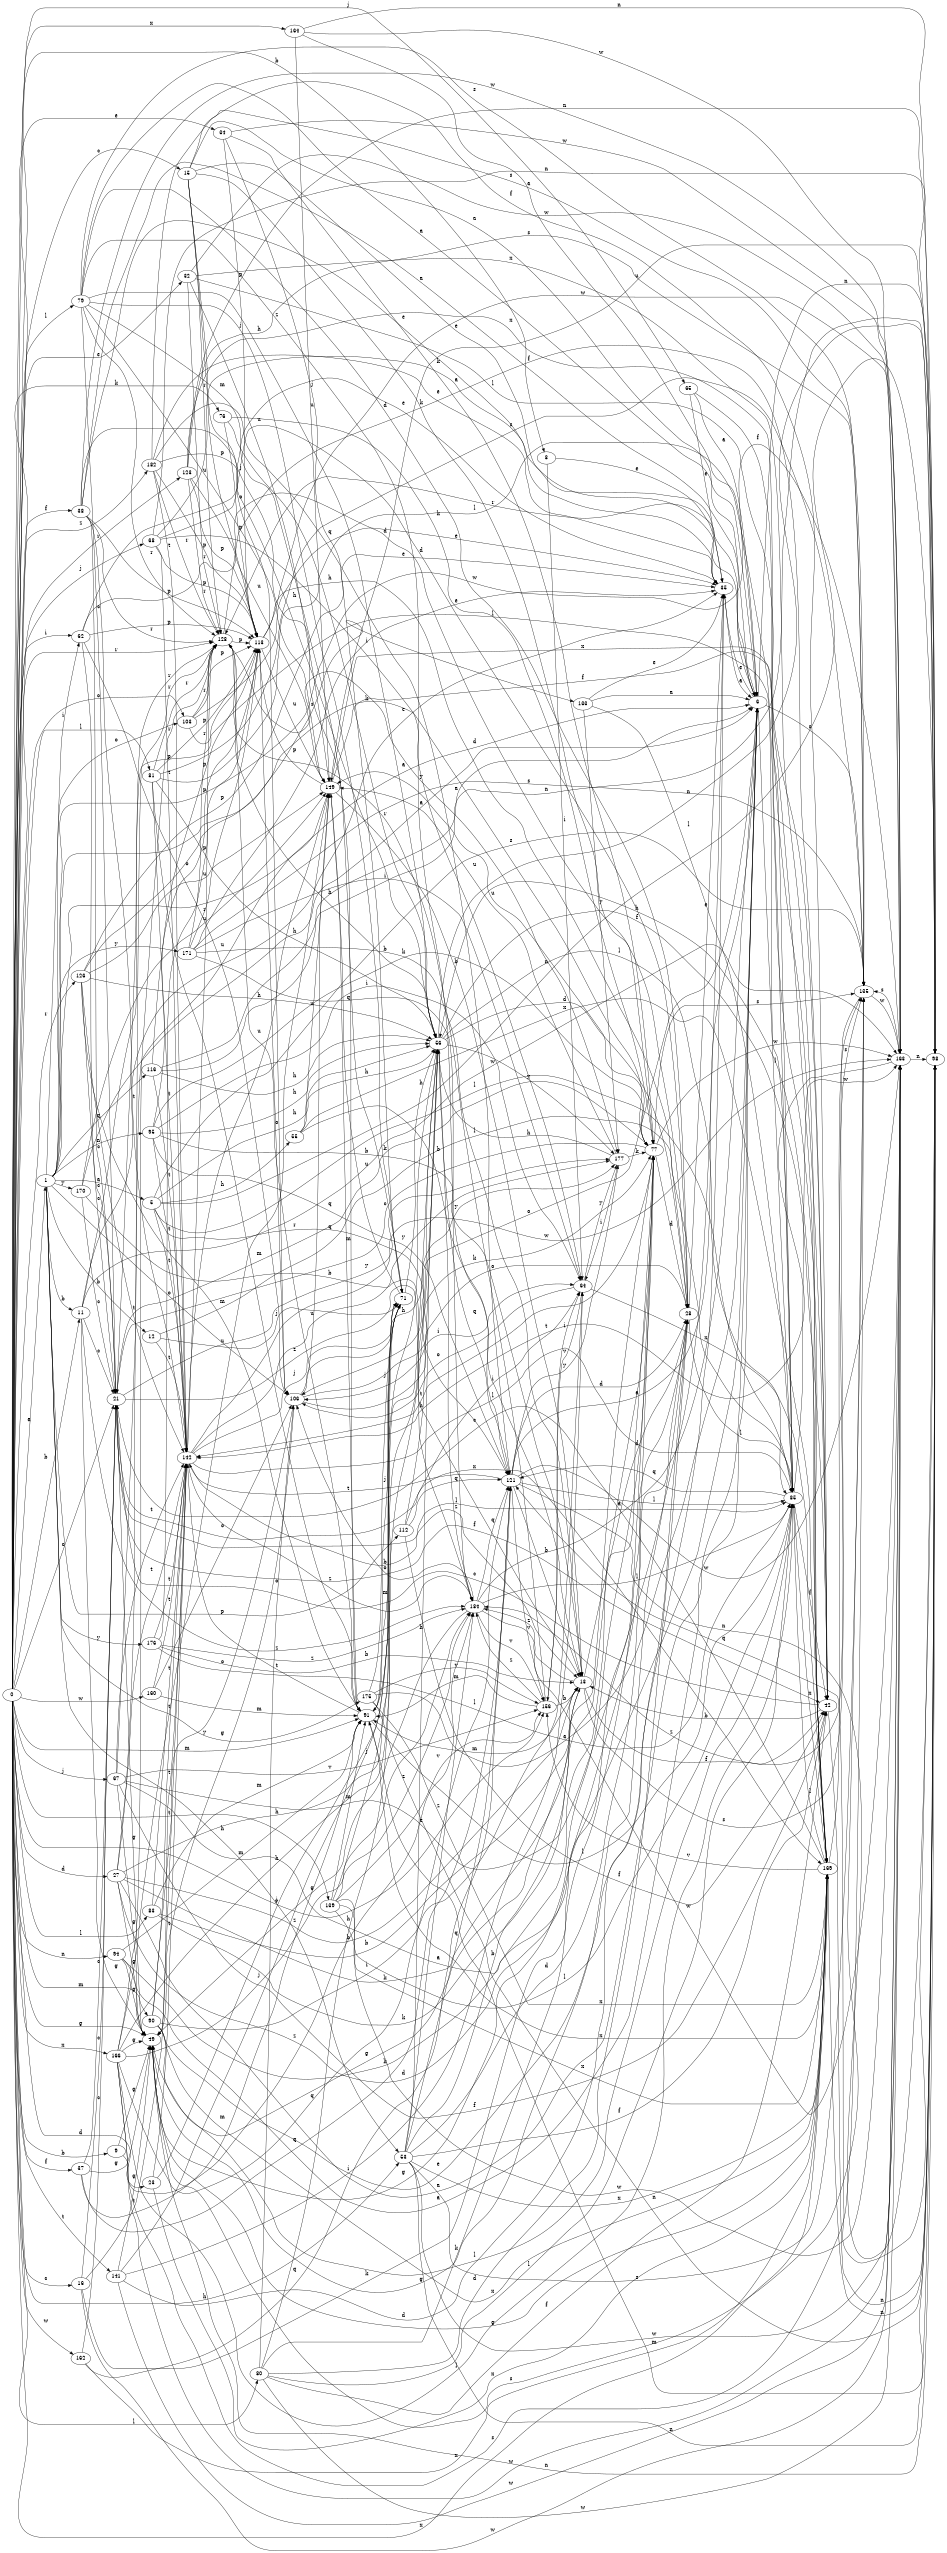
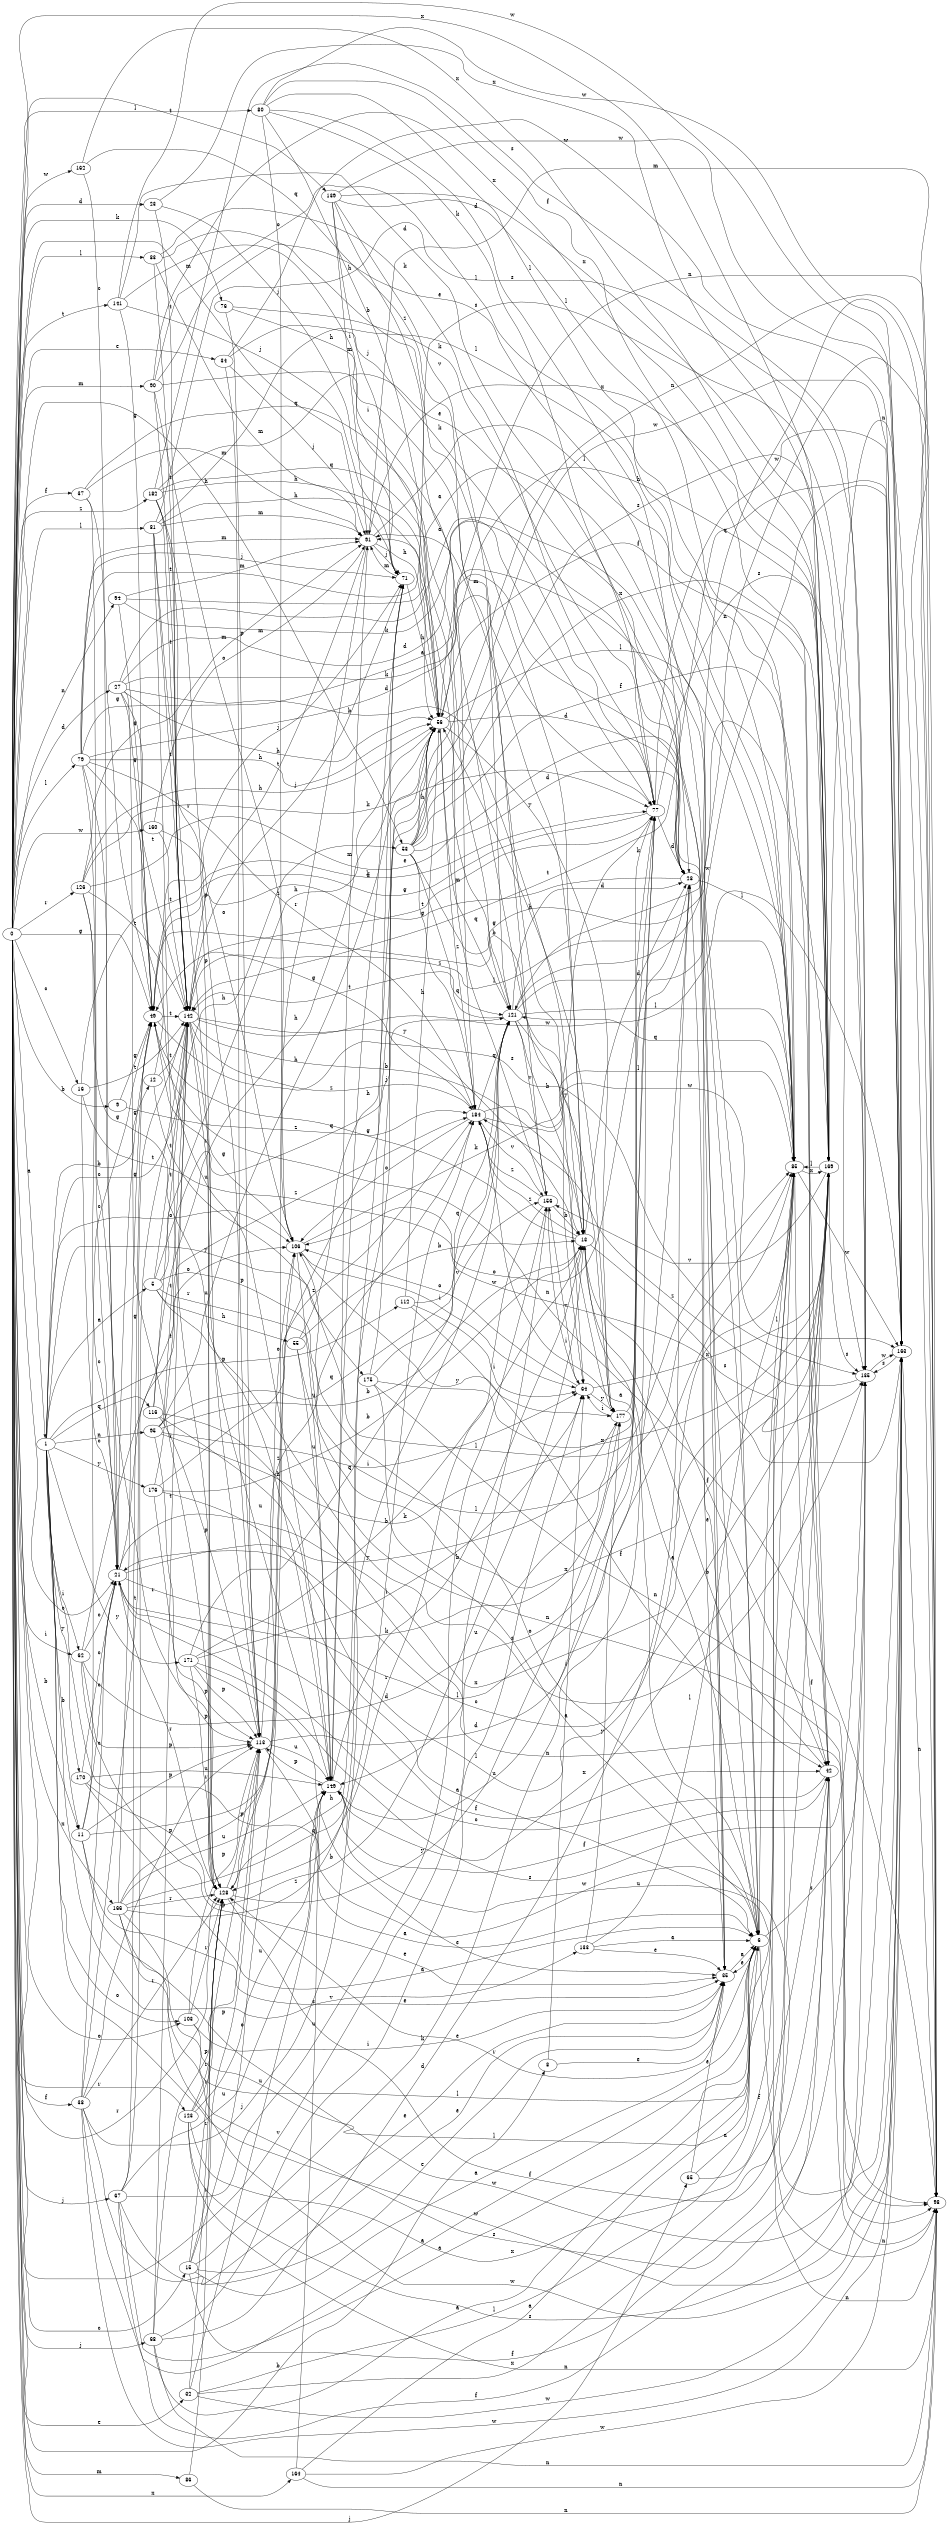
  strict digraph {
    rankdir=LR
    0
    1
    8
    9
    11
    15
    16
    21
    23
    27
    32
    34
    37
    38
    49
    53
    62
    65
    67
    68
    76
    79
    80
    81
    83
+   86
    90
    91
    94
    103
    123
    126
    128
    139
    141
    156
    160
    162
    164
    166
    169
    182
    5
    6
    12
    95
    106
    112
    116
    133
    163
    170
    171
    175
    176
    35
    64
    184
    113
    42
    77
    142
    85
    177
    71
    56
    13
    28
    149
    121
    98
    135
    55
    0 -> 1 [label=a]
    0 -> 8 [label=b]
    0 -> 9 [label=b]
    0 -> 11 [label=b]
    0 -> 15 [label=c]
    0 -> 16 [label=c]
    0 -> 21 [label=c]
    0 -> 23 [label=d]
    0 -> 27 [label=d]
    0 -> 32 [label=e]
    0 -> 34 [label=e]
    0 -> 37 [label=f]
    0 -> 38 [label=f]
    0 -> 49 [label=g]
    0 -> 53 [label=h]
    0 -> 62 [label=i]
    0 -> 65 [label=j]
    0 -> 67 [label=j]
    0 -> 68 [label=j]
    0 -> 76 [label=k]
    0 -> 79 [label=l]
    0 -> 80 [label=l]
    0 -> 81 [label=l]
    0 -> 83 [label=l]
+   0 -> 86 [label=m]
    0 -> 90 [label=m]
    0 -> 91 [label=m]
    0 -> 94 [label=n]
    0 -> 103 [label=o]
    0 -> 123 [label=r]
    0 -> 126 [label=r]
    0 -> 128 [label=r]
    0 -> 139 [label=t]
    0 -> 141 [label=t]
    0 -> 156 [label=v]
    0 -> 160 [label=w]
    0 -> 162 [label=w]
    0 -> 164 [label=x]
    0 -> 166 [label=x]
    0 -> 169 [label=x]
    0 -> 182 [label=z]
    1 -> 11 [label=b]
    1 -> 53 [label=h]
    1 -> 62 [label=i]
    1 -> 103 [label=o]
    1 -> 5 [label=a]
    1 -> 6 [label=a]
    1 -> 12 [label=b]
    1 -> 95 [label=n]
    1 -> 106 [label=o]
    1 -> 112 [label=p]
    1 -> 116 [label=q]
    1 -> 133 [label=s]
    1 -> 163 [label=w]
    1 -> 170 [label=y]
    1 -> 171 [label=y]
    1 -> 175 [label=y]
    1 -> 176 [label=y]
    8 -> 35 [label=e]
    8 -> 64 [label=i]
    9 -> 49 [label=g]
    9 -> 184 [label=z]
    11 -> 21 [label=c]
    11 -> 49 [label=g]
    11 -> 163 [label=w]
    11 -> 35 [label=e]
    11 -> 184 [label=z]
    11 -> 113 [label=p]
    15 -> 128 [label=r]
    15 -> 6 [label=a]
    15 -> 106 [label=o]
    15 -> 35 [label=e]
    15 -> 113 [label=p]
    15 -> 42 [label=f]
    15 -> 77 [label=k]
    16 -> 21 [label=c]
    16 -> 163 [label=w]
    16 -> 77 [label=k]
    16 -> 142 [label=t]
    21 -> 49 [label=g]
    21 -> 128 [label=r]
    21 -> 169 [label=x]
    21 -> 184 [label=z]
    21 -> 42 [label=f]
    21 -> 77 [label=k]
    21 -> 85 [label=l]
    21 -> 177 [label=y]
    23 -> 169 [label=x]
    23 -> 142 [label=t]
    23 -> 71 [label=j]
    27 -> 49 [label=g]
    27 -> 128 [label=r]
    27 -> 6 [label=a]
    27 -> 77 [label=k]
    27 -> 142 [label=t]
    27 -> 56 [label=h]
    27 -> 13 [label=b]
    27 -> 28 [label=d]
    32 -> 128 [label=r]
    32 -> 169 [label=x]
    32 -> 163 [label=w]
    32 -> 85 [label=l]
    32 -> 149 [label=u]
    34 -> 163 [label=w]
    34 -> 113 [label=p]
    34 -> 77 [label=k]
    34 -> 71 [label=j]
    37 -> 21 [label=c]
    37 -> 49 [label=g]
    37 -> 91 [label=m]
    37 -> 121 [label=q]
    38 -> 21 [label=c]
    38 -> 128 [label=r]
    38 -> 6 [label=a]
    38 -> 163 [label=w]
    38 -> 35 [label=e]
    38 -> 113 [label=p]
    38 -> 142 [label=t]
    38 -> 71 [label=j]
    49 -> 142 [label=t]
    49 -> 98 [label=n]
    49 -> 135 [label=s]
    53 -> 169 [label=x]
    53 -> 163 [label=w]
    53 -> 184 [label=z]
    53 -> 42 [label=f]
    53 -> 56 [label=h]
    53 -> 13 [label=b]
    53 -> 28 [label=d]
    53 -> 121 [label=q]
    53 -> 98 [label=n]
    53 -> 135 [label=s]
    62 -> 21 [label=c]
    62 -> 106 [label=o]
    62 -> 35 [label=e]
    62 -> 113 [label=p]
    62 -> 28 [label=d]
    65 -> 6 [label=a]
    65 -> 35 [label=e]
    65 -> 42 [label=f]
    67 -> 49 [label=g]
    67 -> 156 [label=v]
    67 -> 6 [label=a]
    67 -> 35 [label=e]
    67 -> 42 [label=f]
    67 -> 142 [label=t]
    67 -> 149 [label=u]
    68 -> 6 [label=a]
    68 -> 64 [label=i]
    68 -> 113 [label=p]
    68 -> 142 [label=t]
    68 -> 28 [label=d]
    68 -> 98 [label=n]
    76 -> 113 [label=p]
    76 -> 77 [label=k]
    76 -> 56 [label=h]
    79 -> 21 [label=c]
    79 -> 91 [label=m]
    79 -> 128 [label=r]
    79 -> 6 [label=a]
    79 -> 184 [label=z]
    79 -> 71 [label=j]
    79 -> 56 [label=h]
    79 -> 28 [label=d]
    79 -> 149 [label=u]
    79 -> 135 [label=s]
    80 -> 106 [label=o]
    80 -> 163 [label=w]
    80 -> 42 [label=f]
    80 -> 77 [label=k]
    80 -> 85 [label=l]
    80 -> 56 [label=h]
    80 -> 28 [label=d]
    81 -> 91 [label=m]
    81 -> 128 [label=r]
    81 -> 113 [label=p]
    81 -> 142 [label=t]
    81 -> 85 [label=l]
    81 -> 56 [label=h]
    81 -> 135 [label=s]
    83 -> 91 [label=m]
    83 -> 77 [label=k]
    83 -> 142 [label=t]
    83 -> 13 [label=b]
+   86 -> 128 [label=r]
+   86 -> 98 [label=n]
    90 -> 169 [label=x]
    90 -> 106 [label=o]
    90 -> 35 [label=e]
    90 -> 64 [label=i]
    90 -> 142 [label=t]
    90 -> 85 [label=l]
    91 -> 128 [label=r]
    91 -> 169 [label=x]
    91 -> 142 [label=t]
    91 -> 85 [label=l]
    91 -> 71 [label=j]
    91 -> 56 [label=h]
    94 -> 49 [label=g]
    94 -> 91 [label=m]
    94 -> 6 [label=a]
    94 -> 77 [label=k]
    103 -> 128 [label=r]
    103 -> 35 [label=e]
    103 -> 113 [label=p]
    103 -> 85 [label=l]
    123 -> 128 [label=r]
    123 -> 169 [label=x]
    123 -> 113 [label=p]
    123 -> 149 [label=u]
    123 -> 98 [label=n]
    123 -> 135 [label=s]
    126 -> 21 [label=c]
    126 -> 91 [label=m]
    126 -> 35 [label=e]
    126 -> 77 [label=k]
    126 -> 142 [label=t]
    126 -> 56 [label=h]
    126 -> 149 [label=u]
    128 -> 113 [label=p]
    128 -> 42 [label=f]
    128 -> 177 [label=y]
    128 -> 56 [label=h]
    139 -> 91 [label=m]
    139 -> 156 [label=v]
    139 -> 169 [label=x]
    139 -> 163 [label=w]
    139 -> 184 [label=z]
    139 -> 85 [label=l]
    139 -> 71 [label=j]
    141 -> 49 [label=g]
    141 -> 163 [label=w]
    141 -> 64 [label=i]
    141 -> 71 [label=j]
    141 -> 28 [label=d]
    156 -> 91 [label=m]
    156 -> 128 [label=r]
    156 -> 64 [label=i]
    156 -> 184 [label=z]
    156 -> 13 [label=b]
    160 -> 91 [label=m]
    160 -> 106 [label=o]
    160 -> 142 [label=t]
    162 -> 21 [label=c]
    162 -> 169 [label=x]
    162 -> 121 [label=q]
    164 -> 6 [label=a]
    164 -> 163 [label=w]
    164 -> 149 [label=u]
    164 -> 98 [label=n]
    166 -> 49 [label=g]
    166 -> 128 [label=r]
    166 -> 163 [label=w]
    166 -> 184 [label=z]
    166 -> 85 [label=l]
    166 -> 56 [label=h]
    166 -> 149 [label=u]
    166 -> 121 [label=q]
    166 -> 135 [label=s]
    169 -> 21 [label=c]
    169 -> 49 [label=g]
    169 -> 156 [label=v]
    169 -> 85 [label=l]
    169 -> 56 [label=h]
    169 -> 98 [label=n]
    169 -> 135 [label=s]
    182 -> 128 [label=r]
    182 -> 35 [label=e]
    182 -> 113 [label=p]
    182 -> 142 [label=t]
    182 -> 56 [label=h]
    182 -> 121 [label=q]
    182 -> 135 [label=s]
    5 -> 142 [label=t]
    5 -> 85 [label=l]
    5 -> 56 [label=h]
    5 -> 121 [label=q]
    5 -> 98 [label=n]
    5 -> 135 [label=s]
    5 -> 55 [label=h]
    6 -> 128 [label=r]
    6 -> 106 [label=o]
    6 -> 35 [label=e]
    6 -> 85 [label=l]
    6 -> 98 [label=n]
    6 -> 135 [label=s]
    12 -> 142 [label=t]
    12 -> 85 [label=l]
    12 -> 71 [label=j]
    95 -> 64 [label=i]
    95 -> 113 [label=p]
    95 -> 77 [label=k]
    95 -> 142 [label=t]
    95 -> 56 [label=h]
    95 -> 13 [label=b]
    95 -> 121 [label=q]
    106 -> 49 [label=g]
    106 -> 64 [label=i]
    106 -> 77 [label=k]
    106 -> 177 [label=y]
    106 -> 149 [label=u]
    112 -> 64 [label=i]
    112 -> 42 [label=f]
    112 -> 56 [label=h]
    112 -> 121 [label=q]
    116 -> 6 [label=a]
    116 -> 113 [label=p]
    116 -> 142 [label=t]
    116 -> 56 [label=h]
    116 -> 98 [label=n]
    133 -> 6 [label=a]
    133 -> 35 [label=e]
    133 -> 85 [label=l]
    133 -> 177 [label=y]
    163 -> 142 [label=t]
    163 -> 98 [label=n]
    163 -> 135 [label=s]
    170 -> 21 [label=c]
    170 -> 6 [label=a]
    170 -> 13 [label=b]
    170 -> 149 [label=u]
    171 -> 128 [label=r]
    171 -> 35 [label=e]
    171 -> 64 [label=i]
    171 -> 113 [label=p]
    171 -> 13 [label=b]
    171 -> 121 [label=q]
    171 -> 135 [label=s]
    175 -> 156 [label=v]
    175 -> 169 [label=x]
    175 -> 6 [label=a]
    175 -> 71 [label=j]
    175 -> 98 [label=n]
    176 -> 184 [label=z]
    176 -> 113 [label=p]
    176 -> 142 [label=t]
    176 -> 85 [label=l]
    176 -> 13 [label=b]
    35 -> 6 [label=a]
    64 -> 156 [label=v]
    64 -> 169 [label=x]
    64 -> 106 [label=o]
    64 -> 177 [label=y]
    184 -> 49 [label=g]
    184 -> 156 [label=v]
    184 -> 6 [label=a]
    184 -> 106 [label=o]
    184 -> 163 [label=w]
    184 -> 85 [label=l]
    184 -> 121 [label=q]
    113 -> 106 [label=o]
    113 -> 163 [label=w]
    113 -> 28 [label=d]
    113 -> 149 [label=u]
    42 -> 21 [label=c]
    42 -> 13 [label=b]
    42 -> 98 [label=n]
-   77 -> 21 [label=c]
    77 -> 49 [label=g]
    77 -> 163 [label=w]
    77 -> 142 [label=t]
    77 -> 28 [label=d]
    77 -> 149 [label=u]
    77 -> 135 [label=s]
    142 -> 128 [label=r]
    142 -> 163 [label=w]
    142 -> 184 [label=z]
    142 -> 85 [label=l]
    142 -> 177 [label=y]
    142 -> 71 [label=j]
    142 -> 13 [label=b]
    142 -> 149 [label=u]
    85 -> 169 [label=x]
    85 -> 163 [label=w]
    85 -> 42 [label=f]
    85 -> 121 [label=q]
    177 -> 64 [label=i]
    177 -> 77 [label=k]
    177 -> 56 [label=h]
    177 -> 149 [label=u]
    71 -> 91 [label=m]
    71 -> 56 [label=h]
    71 -> 149 [label=u]
    56 -> 184 [label=z]
    56 -> 42 [label=f]
    56 -> 85 [label=l]
    56 -> 177 [label=y]
    56 -> 28 [label=d]
    56 -> 121 [label=q]
    56 -> 98 [label=n]
    13 -> 49 [label=g]
    13 -> 91 [label=m]
-   121 -> 6 [label=a]
+   13 -> 6 [label=a]
    13 -> 184 [label=z]
    13 -> 42 [label=f]
    13 -> 28 [label=d]
    13 -> 135 [label=s]
    28 -> 49 [label=g]
    28 -> 106 [label=o]
    28 -> 35 [label=e]
    28 -> 85 [label=l]
    149 -> 91 [label=m]
    149 -> 169 [label=x]
    149 -> 113 [label=p]
    149 -> 42 [label=f]
    149 -> 13 [label=b]
    121 -> 156 [label=v]
    121 -> 163 [label=w]
    121 -> 142 [label=t]
    121 -> 85 [label=l]
    121 -> 177 [label=y]
    121 -> 13 [label=b]
    121 -> 28 [label=d]
    121 -> 98 [label=n]
    98 -> 91 [label=m]
    98 -> 149 [label=u]
    98 -> 121 [label=q]
    135 -> 163 [label=w]
    135 -> 184 [label=z]
    55 -> 169 [label=x]
    55 -> 56 [label=h]
    55 -> 13 [label=b]
    55 -> 149 [label=u]
  }
